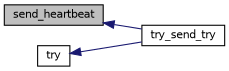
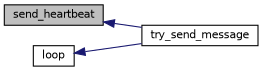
  digraph {
    rankdir=LR
    node [color=black fillcolor=white fontname=Helvetica fontsize=10 shape=record style=filled]
    edge [color=midnightblue dir=back fontname=Helvetica fontsize=10 labelfontname=Helvetica labelfontsize=10 style=solid]
    n1 [fillcolor=grey75 fontcolor=black height=0.2 label=send_heartbeat width=0.4]
-   n2 [height=0.2 label=try_send_try width=0.4]
-   n3 [height=0.2 label=try width=0.4]
+   n2 [height=0.2 label=try_send_message width=0.4]
+   n3 [height=0.2 label=loop width=0.4]
    n1 -> n2
    n3 -> n2
  }
